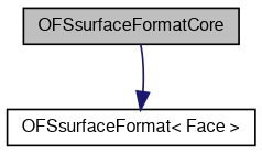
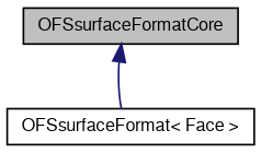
  digraph {
    node [color=black fontname=FreeSans fontsize=10 shape=record]
    n1 [fillcolor=grey75 fontcolor=black height=0.2 label=OFSsurfaceFormatCore style=filled width=0.4]
    n2 [height=0.2 label="OFSsurfaceFormat\< Face \>" width=0.4]
-   n2 -> n1 [color=midnightblue dir=back fontname=FreeSans fontsize=10 labelfontname=FreeSans labelfontsize=10 style=solid]
+   n1 -> n2 [color=midnightblue dir=back fontname=FreeSans fontsize=10 labelfontname=FreeSans labelfontsize=10 style=solid]
  }
